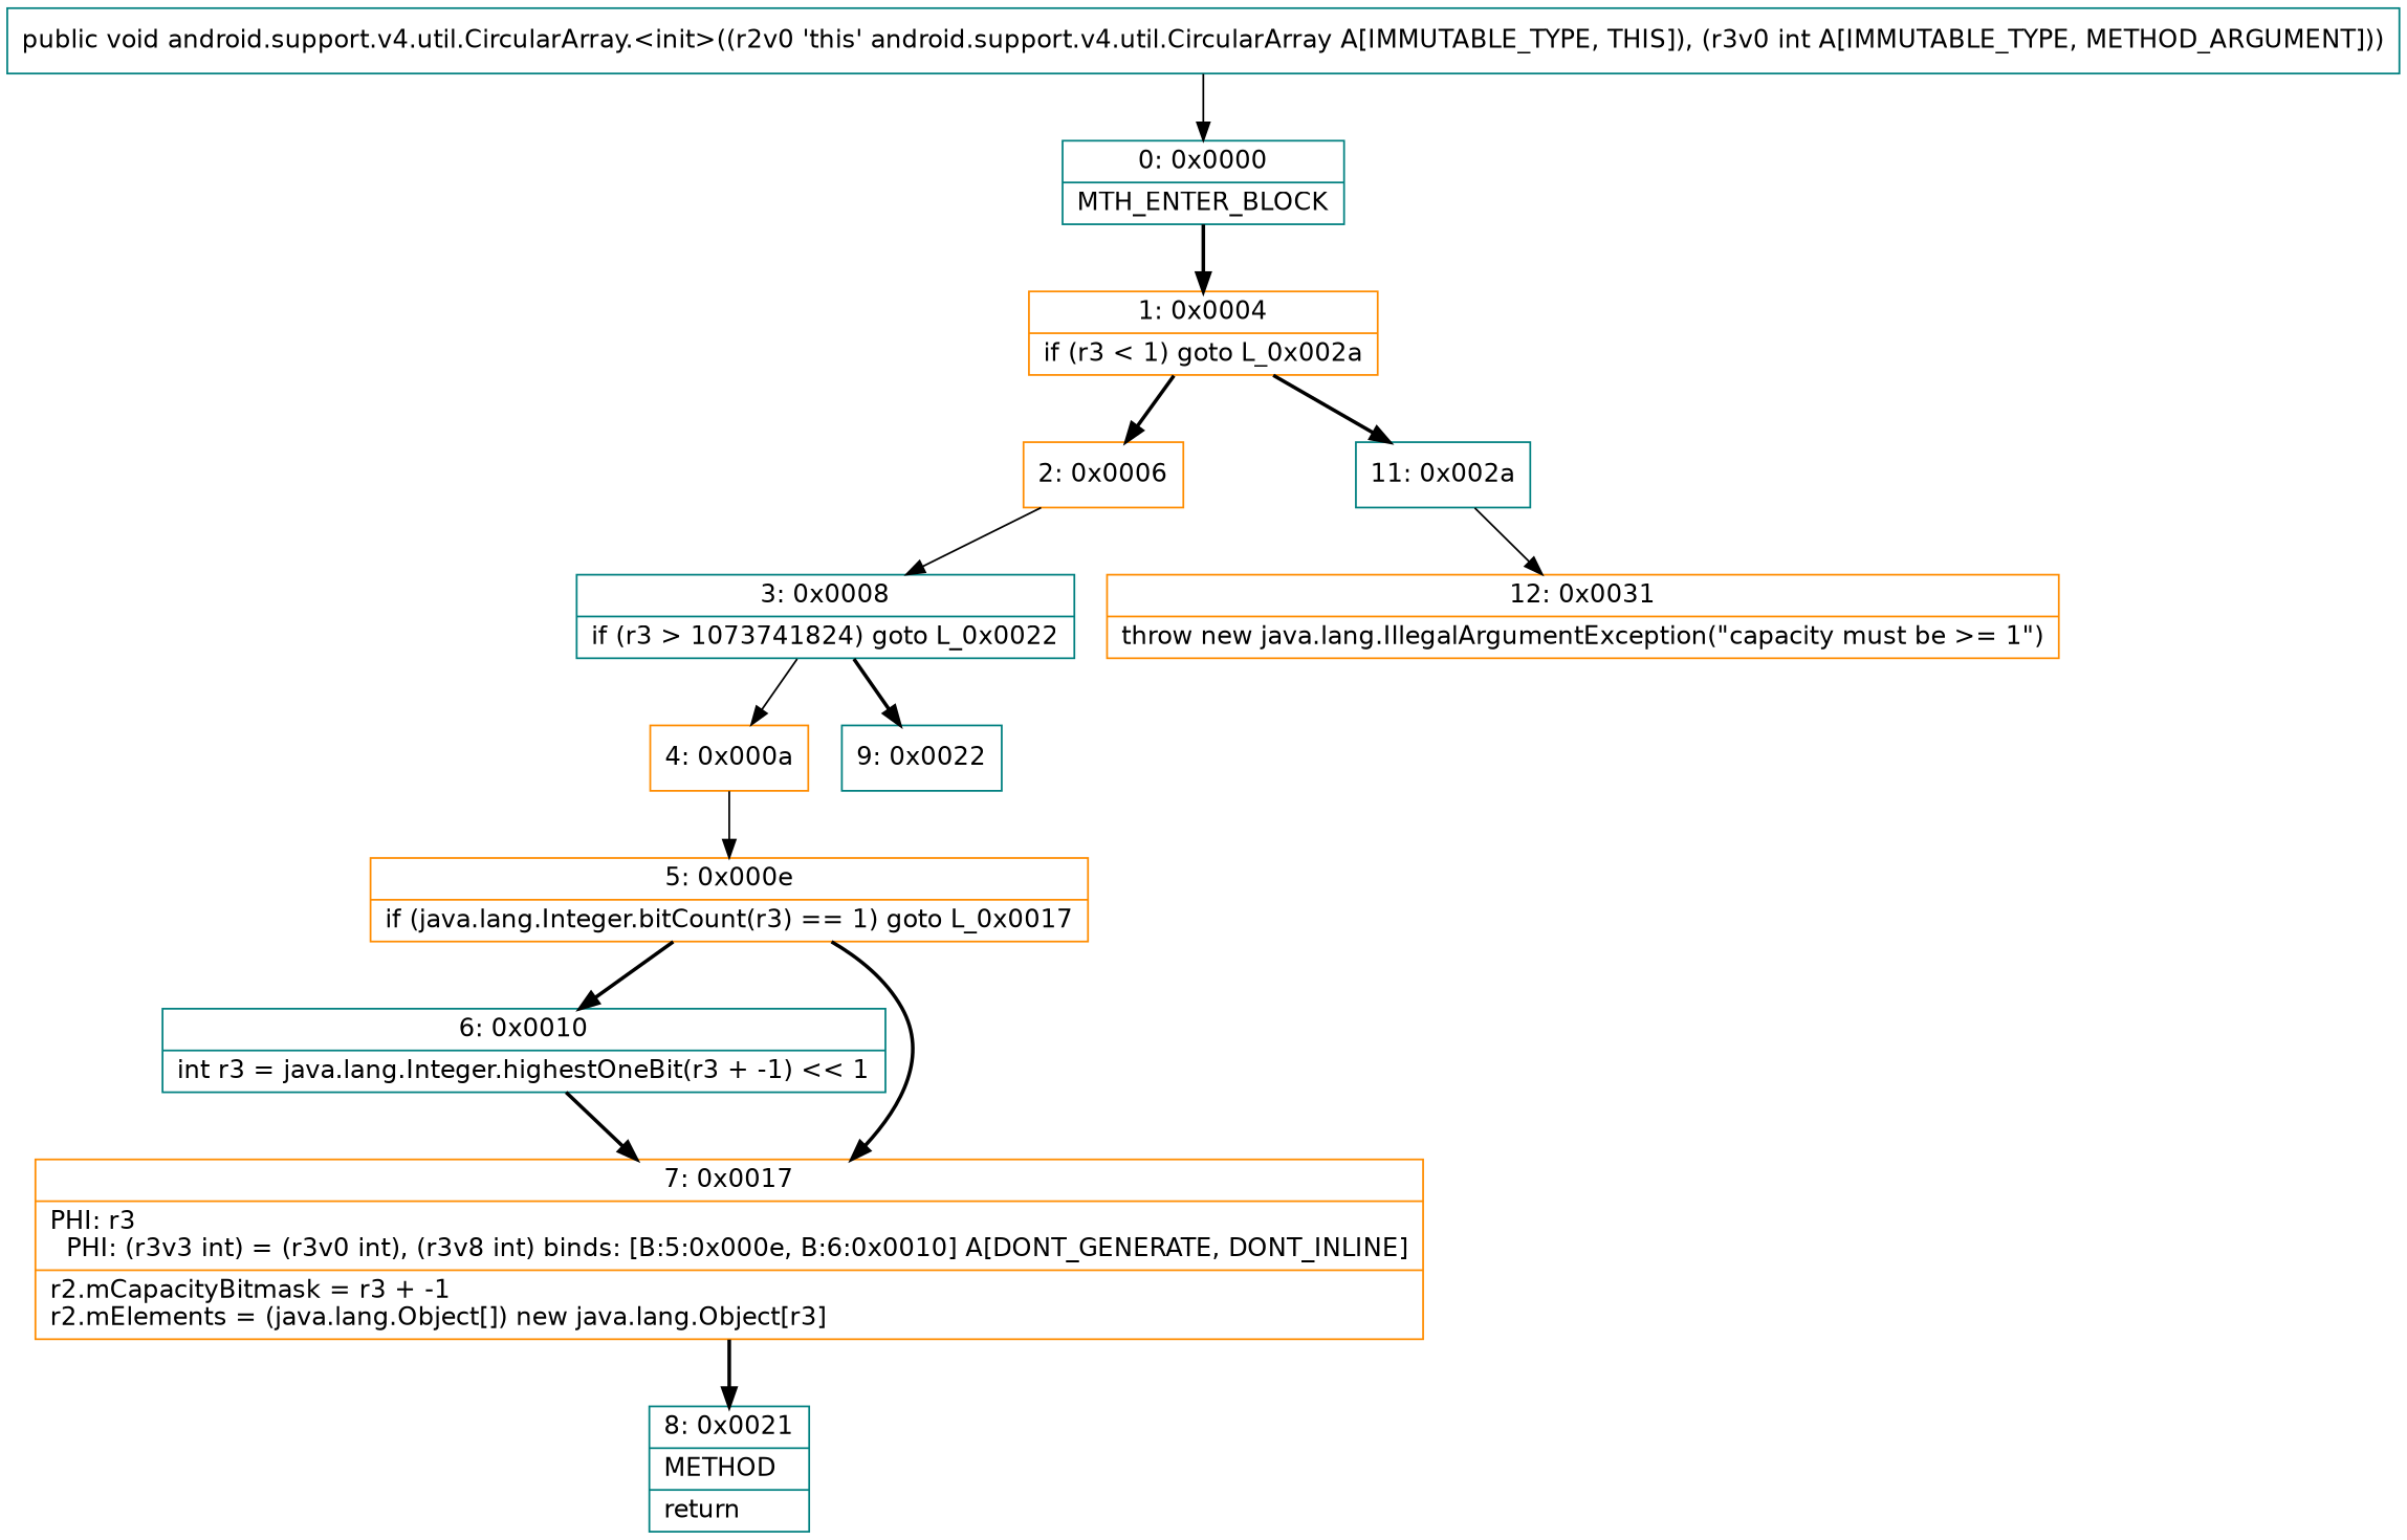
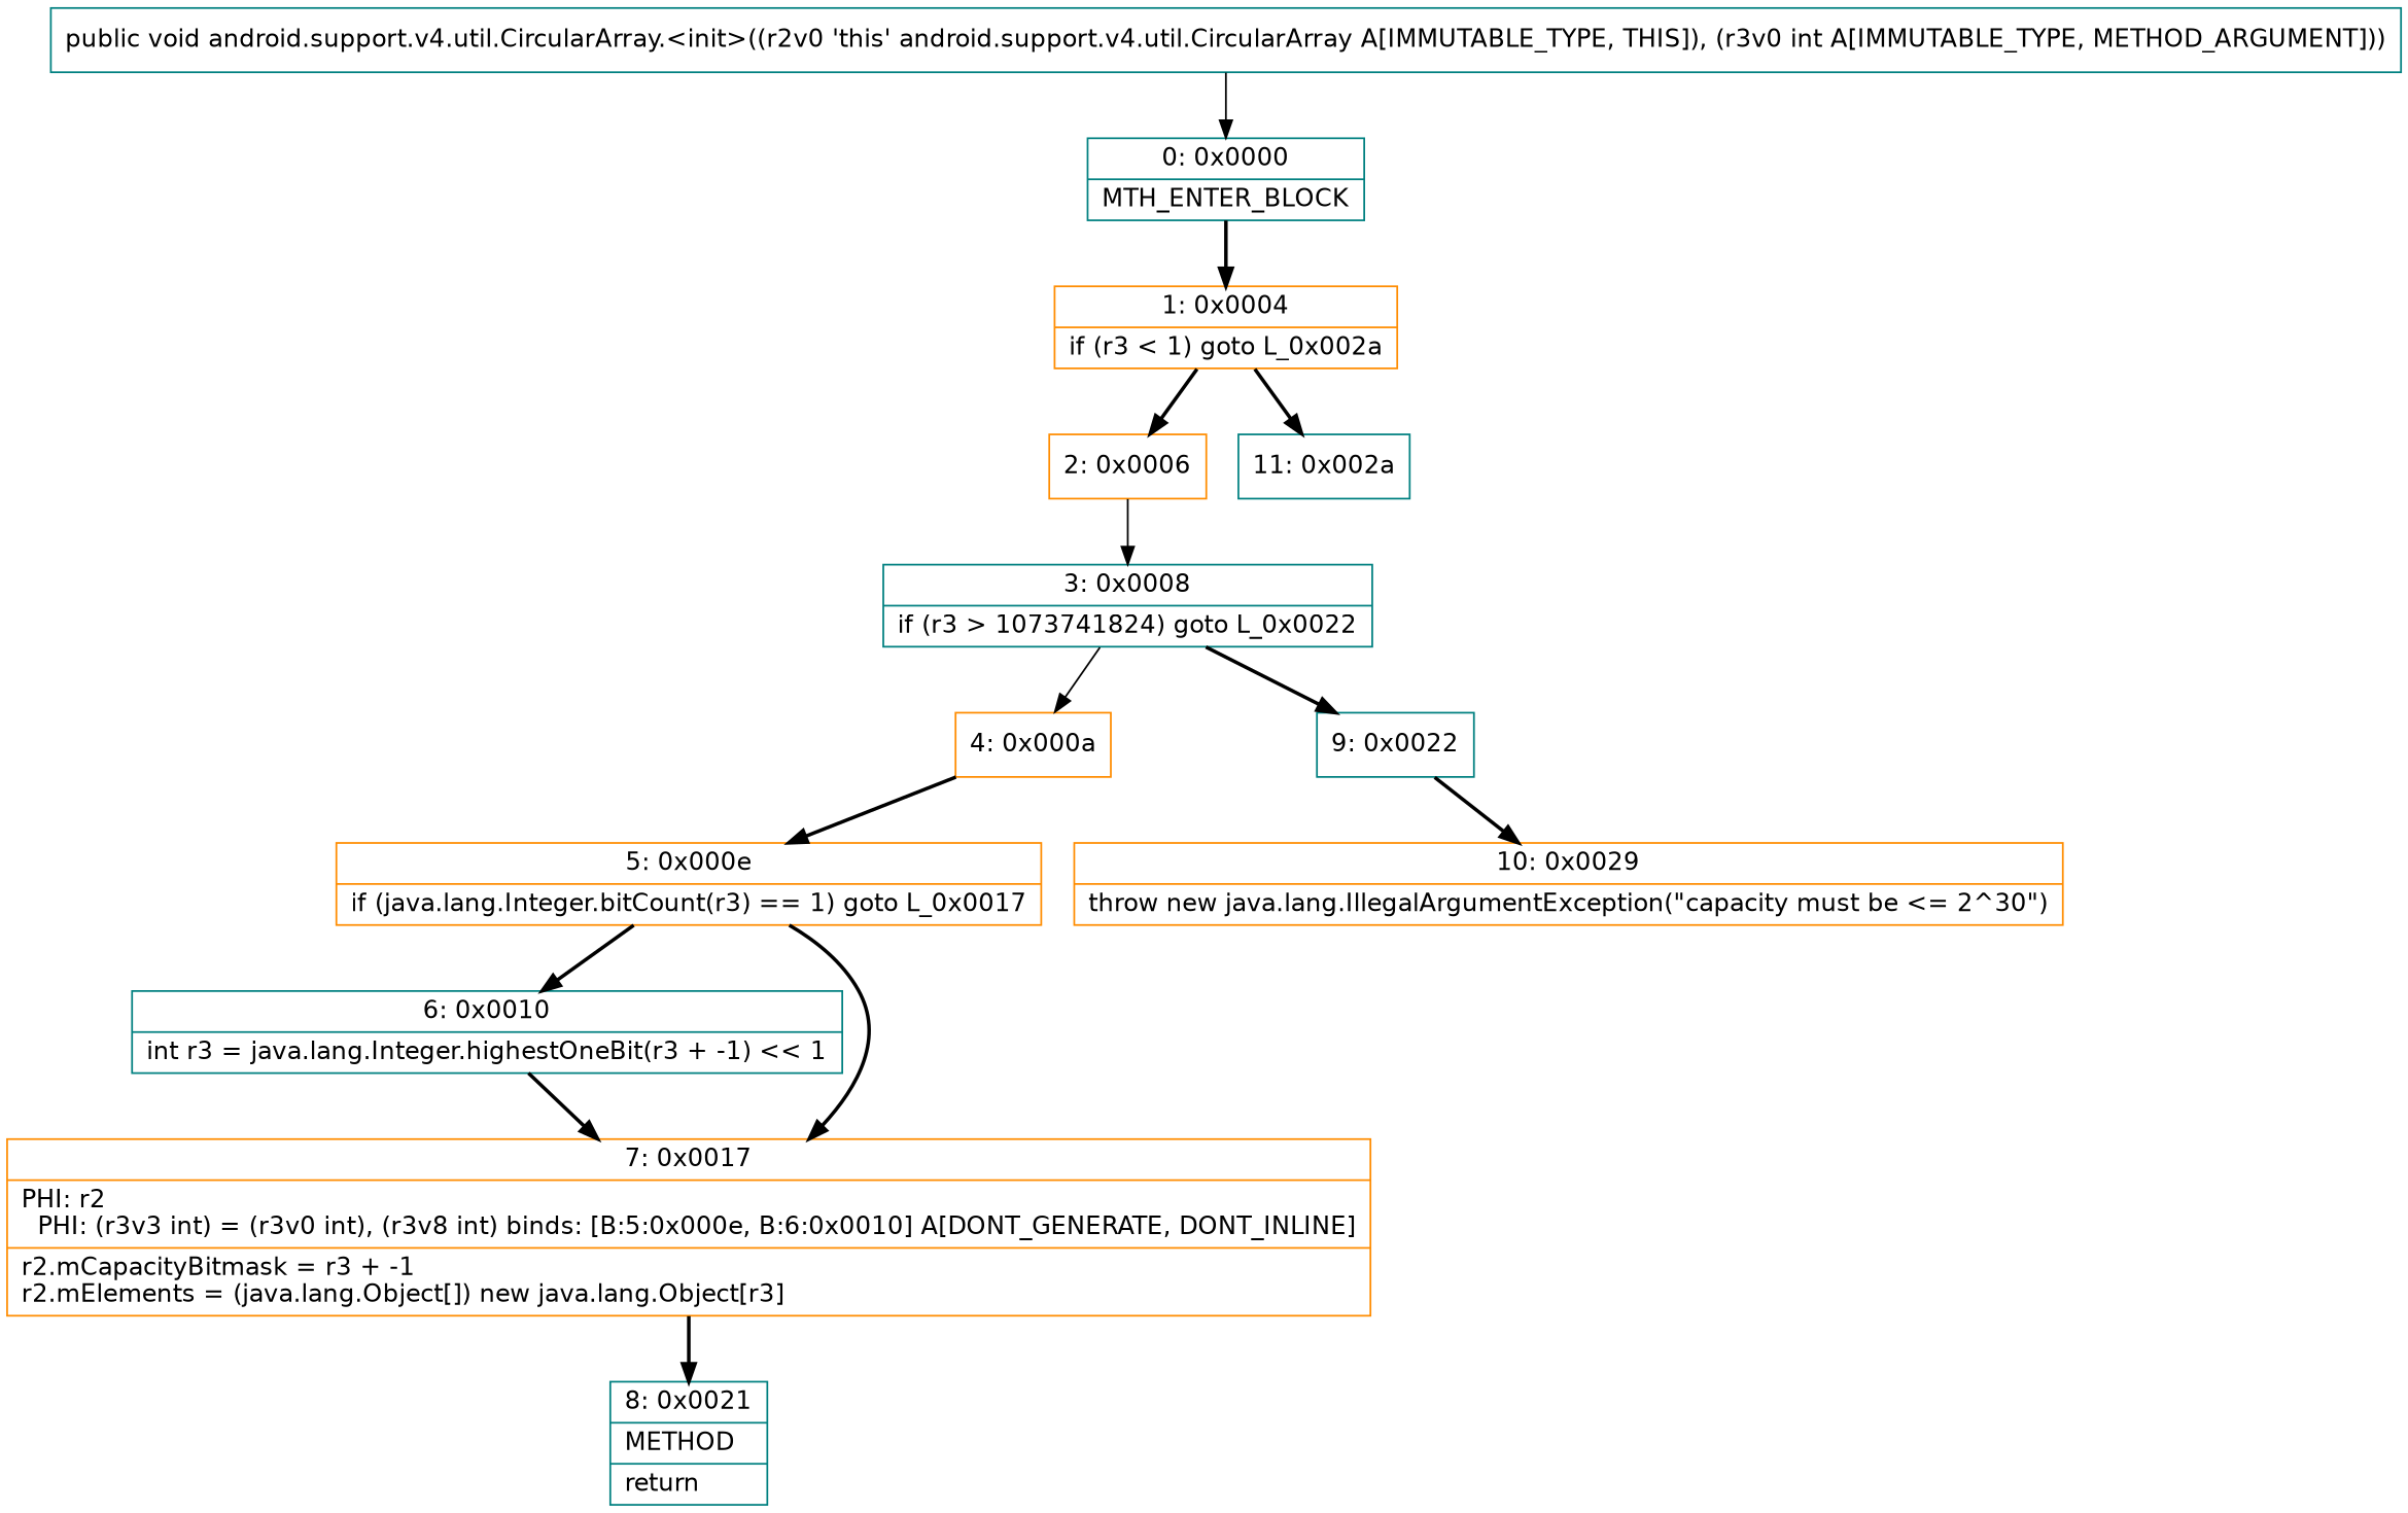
  digraph {
    fontname="DejaVu Sans"
    node [color=teal fontname="DejaVu Sans" shape=record]
    edge [fontname="DejaVu Sans" style=bold]
    n1 [label="{0\:\ 0x0000|MTH_ENTER_BLOCK\l}"]
    n2 [color=darkorange label="{1\:\ 0x0004|if (r3 \< 1) goto L_0x002a\l}"]
    n3 [color=darkorange label="{2\:\ 0x0006}"]
    n4 [label="{11\:\ 0x002a}"]
    n5 [label="{3\:\ 0x0008|if (r3 \> 1073741824) goto L_0x0022\l}"]
-   n6 [color=darkorange label="{12\:\ 0x0031|throw new java.lang.IllegalArgumentException(\"capacity must be \>= 1\")\l}"]
    n7 [color=darkorange label="{4\:\ 0x000a}"]
    n8 [label="{9\:\ 0x0022}"]
    n9 [color=darkorange label="{5\:\ 0x000e|if (java.lang.Integer.bitCount(r3) == 1) goto L_0x0017\l}"]
+   n10 [color=darkorange label="{10\:\ 0x0029|throw new java.lang.IllegalArgumentException(\"capacity must be \<= 2^30\")\l}"]
    n11 [label="{6\:\ 0x0010|int r3 = java.lang.Integer.highestOneBit(r3 + \-1) \<\< 1\l}"]
-   n12 [color=darkorange label="{7\:\ 0x0017|PHI: r3 \l  PHI: (r3v3 int) = (r3v0 int), (r3v8 int) binds: [B:5:0x000e, B:6:0x0010] A[DONT_GENERATE, DONT_INLINE]\l|r2.mCapacityBitmask = r3 + \-1\lr2.mElements = (java.lang.Object[]) new java.lang.Object[r3]\l}"]
+   n12 [color=darkorange label="{7\:\ 0x0017|PHI: r2 \l  PHI: (r3v3 int) = (r3v0 int), (r3v8 int) binds: [B:5:0x000e, B:6:0x0010] A[DONT_GENERATE, DONT_INLINE]\l|r2.mCapacityBitmask = r3 + \-1\lr2.mElements = (java.lang.Object[]) new java.lang.Object[r3]\l}"]
    n13 [label="{8\:\ 0x0021|METHOD\l|return\l}"]
    n14 [label="{public void android.support.v4.util.CircularArray.\<init\>((r2v0 'this' android.support.v4.util.CircularArray A[IMMUTABLE_TYPE, THIS]), (r3v0 int A[IMMUTABLE_TYPE, METHOD_ARGUMENT])) }"]
    n1 -> n2
    n2 -> n3
    n2 -> n4
    n3 -> n5 [style=solid]
-   n4 -> n6 [style=solid]
    n5 -> n7 [style=solid]
    n5 -> n8
-   n7 -> n9 [style=solid]
+   n7 -> n9
+   n8 -> n10
    n9 -> n11
    n9 -> n12
    n11 -> n12
    n12 -> n13
    n14 -> n1 [style=solid]
  }
